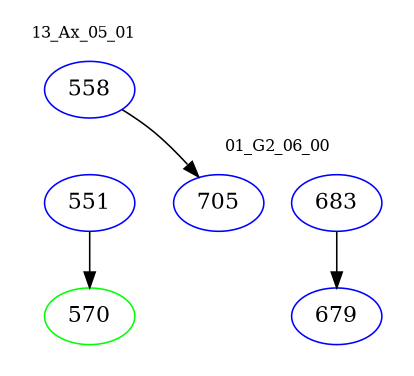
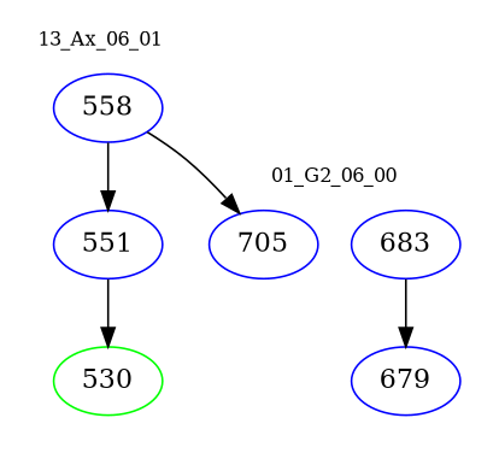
  digraph {
    node [color=blue]
    edge [color=black]
    n1 [label=558]
    n2 [label=551]
-   n3 [color=green label=570]
+   n3 [color=green label=530]
    n4 [label=683]
    n5 [label=679]
    n6 [label=705]
    subgraph cluster_1 {
      color=white
      fontsize=10
-     label="13_Ax_05_01"
+     label="13_Ax_06_01"
      n1
      n2
      n3
    }
    subgraph cluster_2 {
      color=white
      fontsize=10
      label="01_G2_06_00"
      n4
      n5
      n6
    }
+   n1 -> n2
    n1 -> n6
    n2 -> n3
    n4 -> n5
  }
